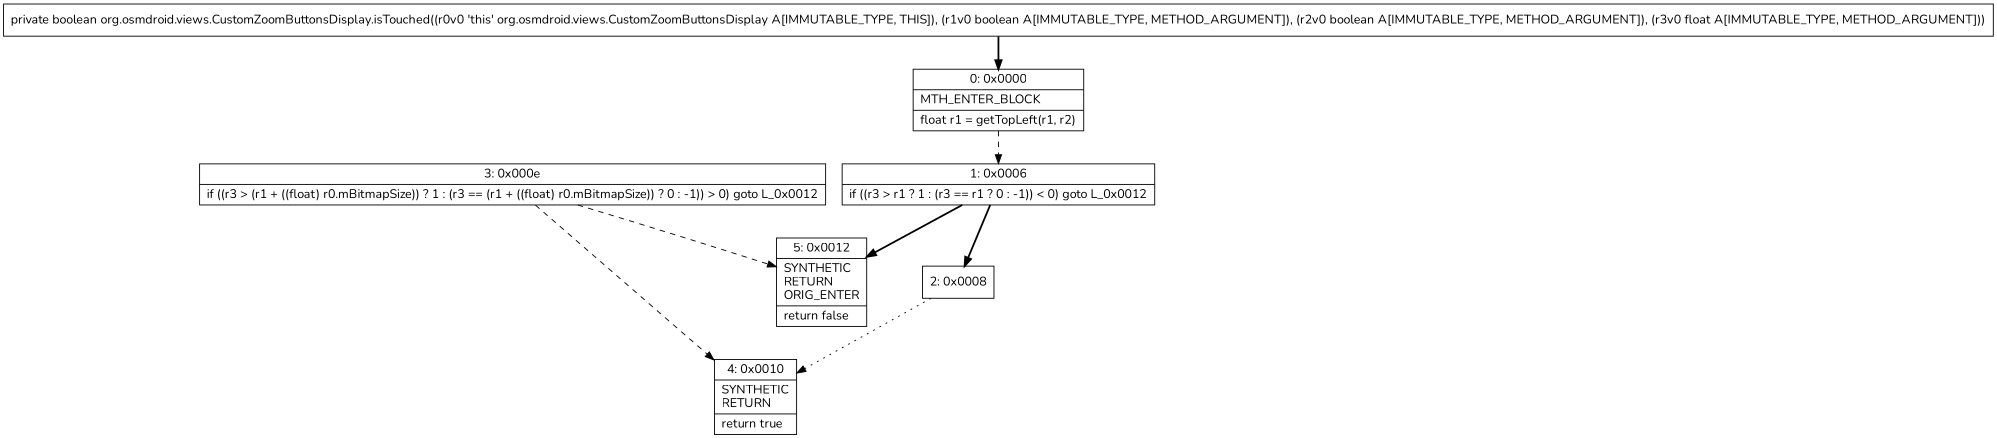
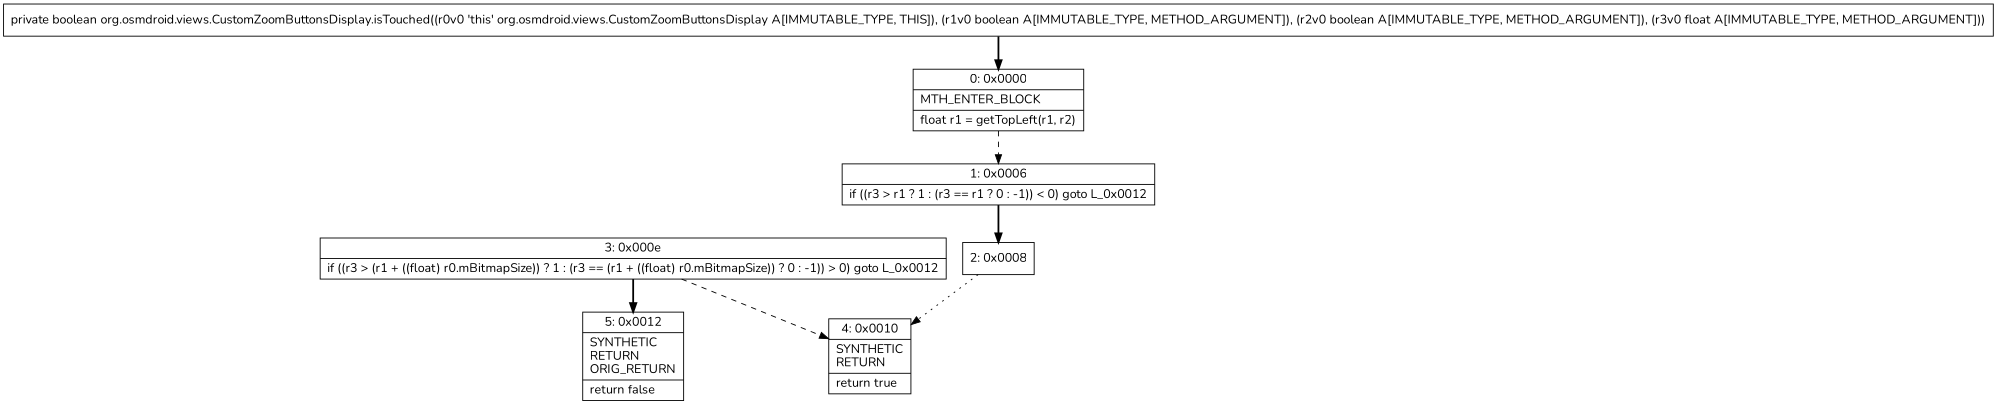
  digraph {
    fontname=Nunito
    node [fontname=Nunito shape=record]
    edge [fontname=Nunito style=bold]
    n1 [label="{0\:\ 0x0000|MTH_ENTER_BLOCK\l|float r1 = getTopLeft(r1, r2)\l}"]
    n2 [label="{1\:\ 0x0006|if ((r3 \> r1 ? 1 : (r3 == r1 ? 0 : \-1)) \< 0) goto L_0x0012\l}"]
    n3 [label="{2\:\ 0x0008}"]
-   n4 [label="{5\:\ 0x0012|SYNTHETIC\lRETURN\lORIG_ENTER\l|return false\l}"]
+   n4 [label="{5\:\ 0x0012|SYNTHETIC\lRETURN\lORIG_RETURN\l|return false\l}"]
    n5 [label="{4\:\ 0x0010|SYNTHETIC\lRETURN\l|return true\l}"]
    n6 [label="{3\:\ 0x000e|if ((r3 \> (r1 + ((float) r0.mBitmapSize)) ? 1 : (r3 == (r1 + ((float) r0.mBitmapSize)) ? 0 : \-1)) \> 0) goto L_0x0012\l}"]
    n7 [label="{private boolean org.osmdroid.views.CustomZoomButtonsDisplay.isTouched((r0v0 'this' org.osmdroid.views.CustomZoomButtonsDisplay A[IMMUTABLE_TYPE, THIS]), (r1v0 boolean A[IMMUTABLE_TYPE, METHOD_ARGUMENT]), (r2v0 boolean A[IMMUTABLE_TYPE, METHOD_ARGUMENT]), (r3v0 float A[IMMUTABLE_TYPE, METHOD_ARGUMENT])) }"]
    n1 -> n2 [style=dashed]
    n2 -> n3
-   n2 -> n4
    n3 -> n5 [style=dotted]
-   n6 -> n4 [style=dashed]
+   n6 -> n4
    n6 -> n5 [style=dashed]
    n7 -> n1
  }
